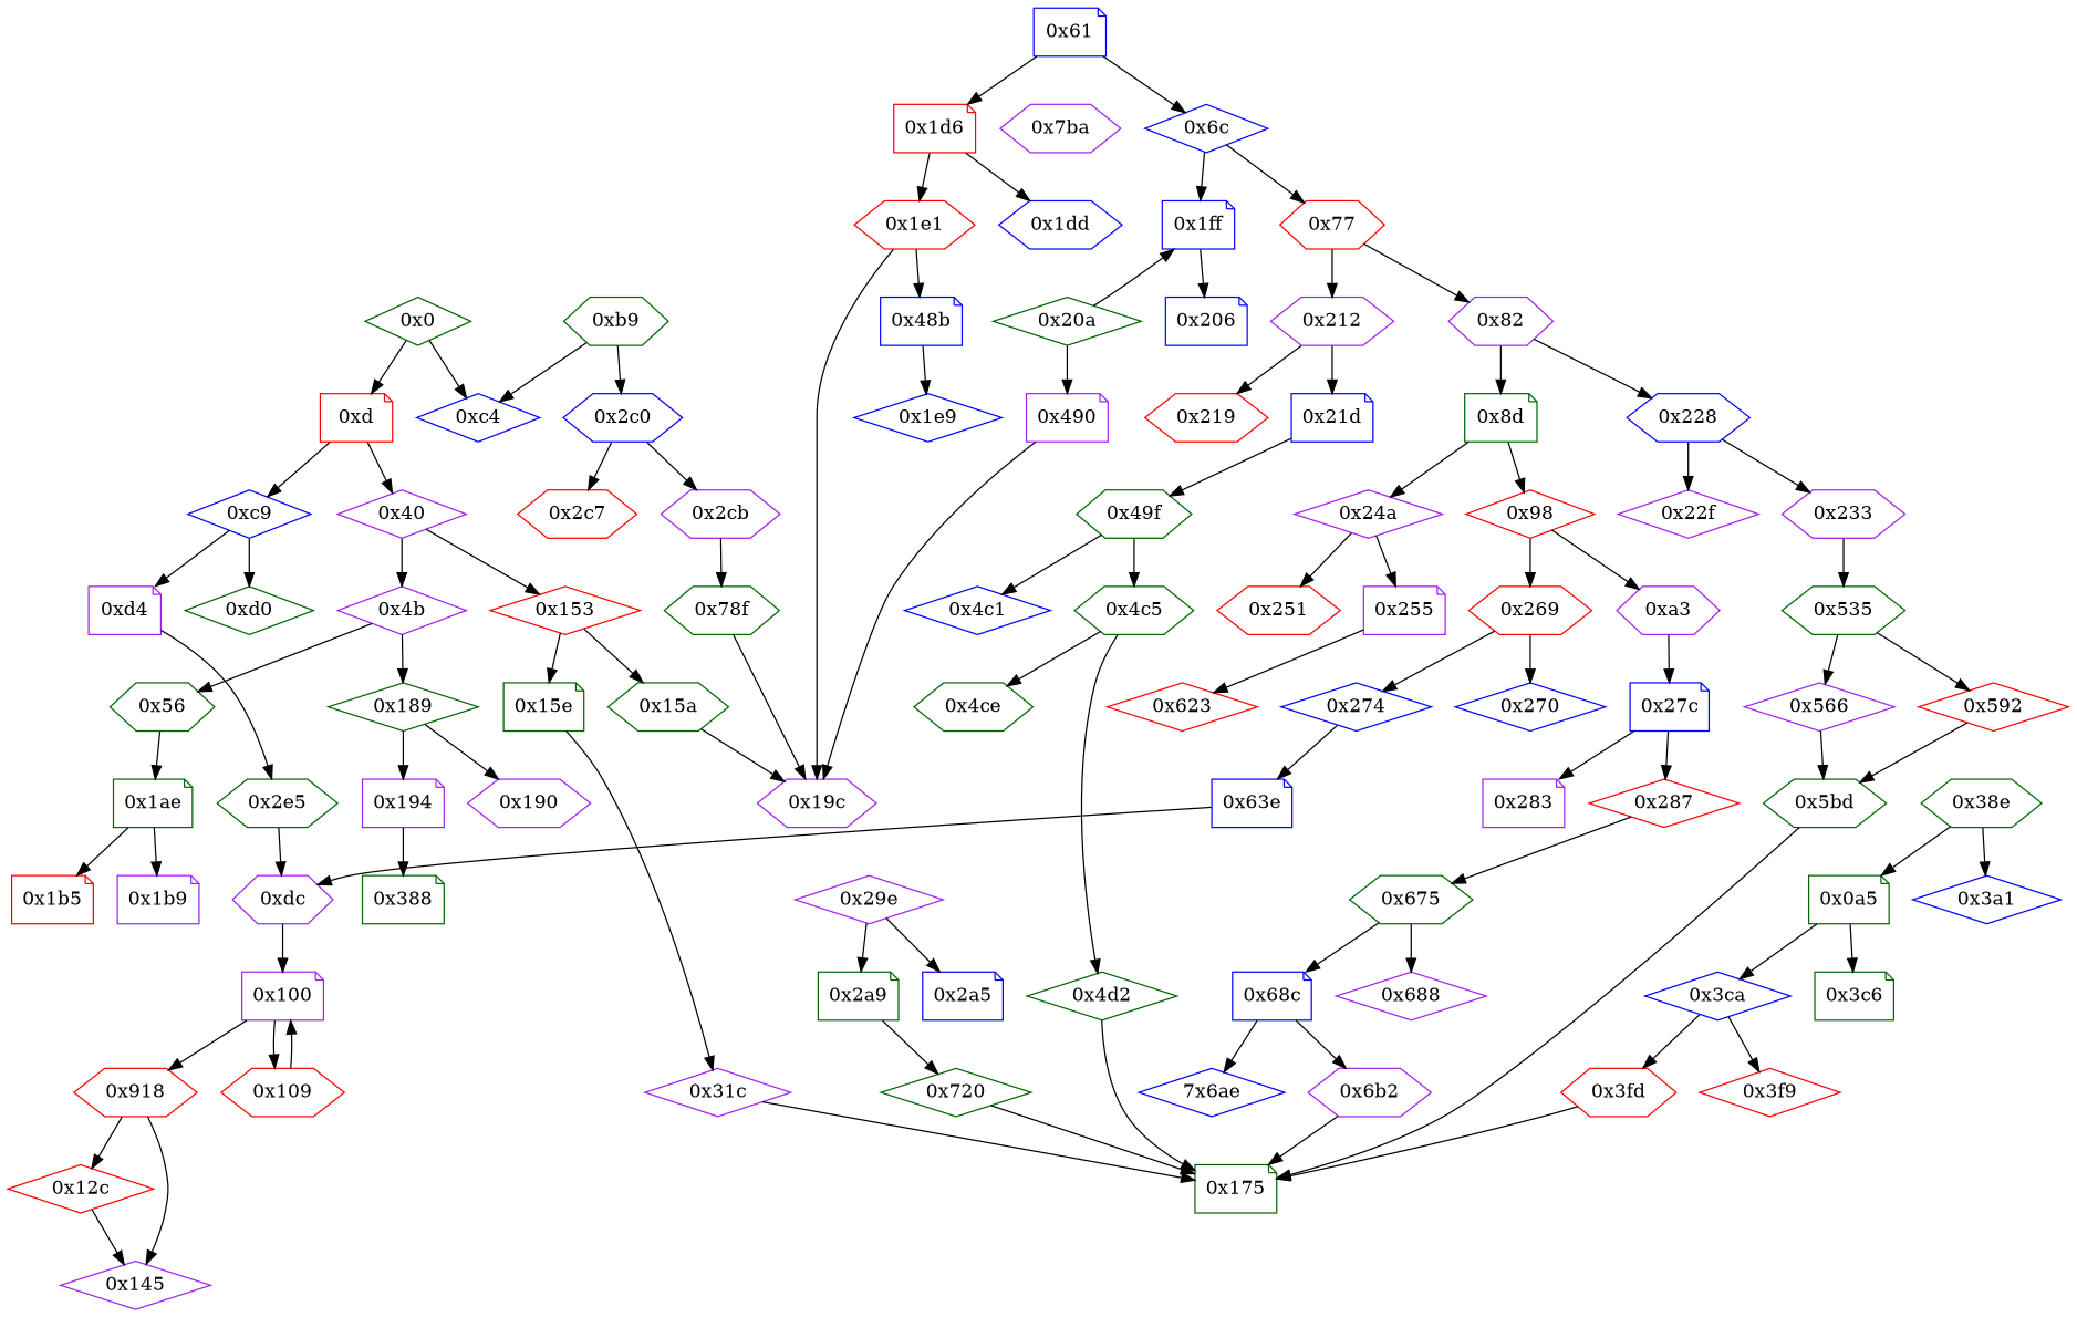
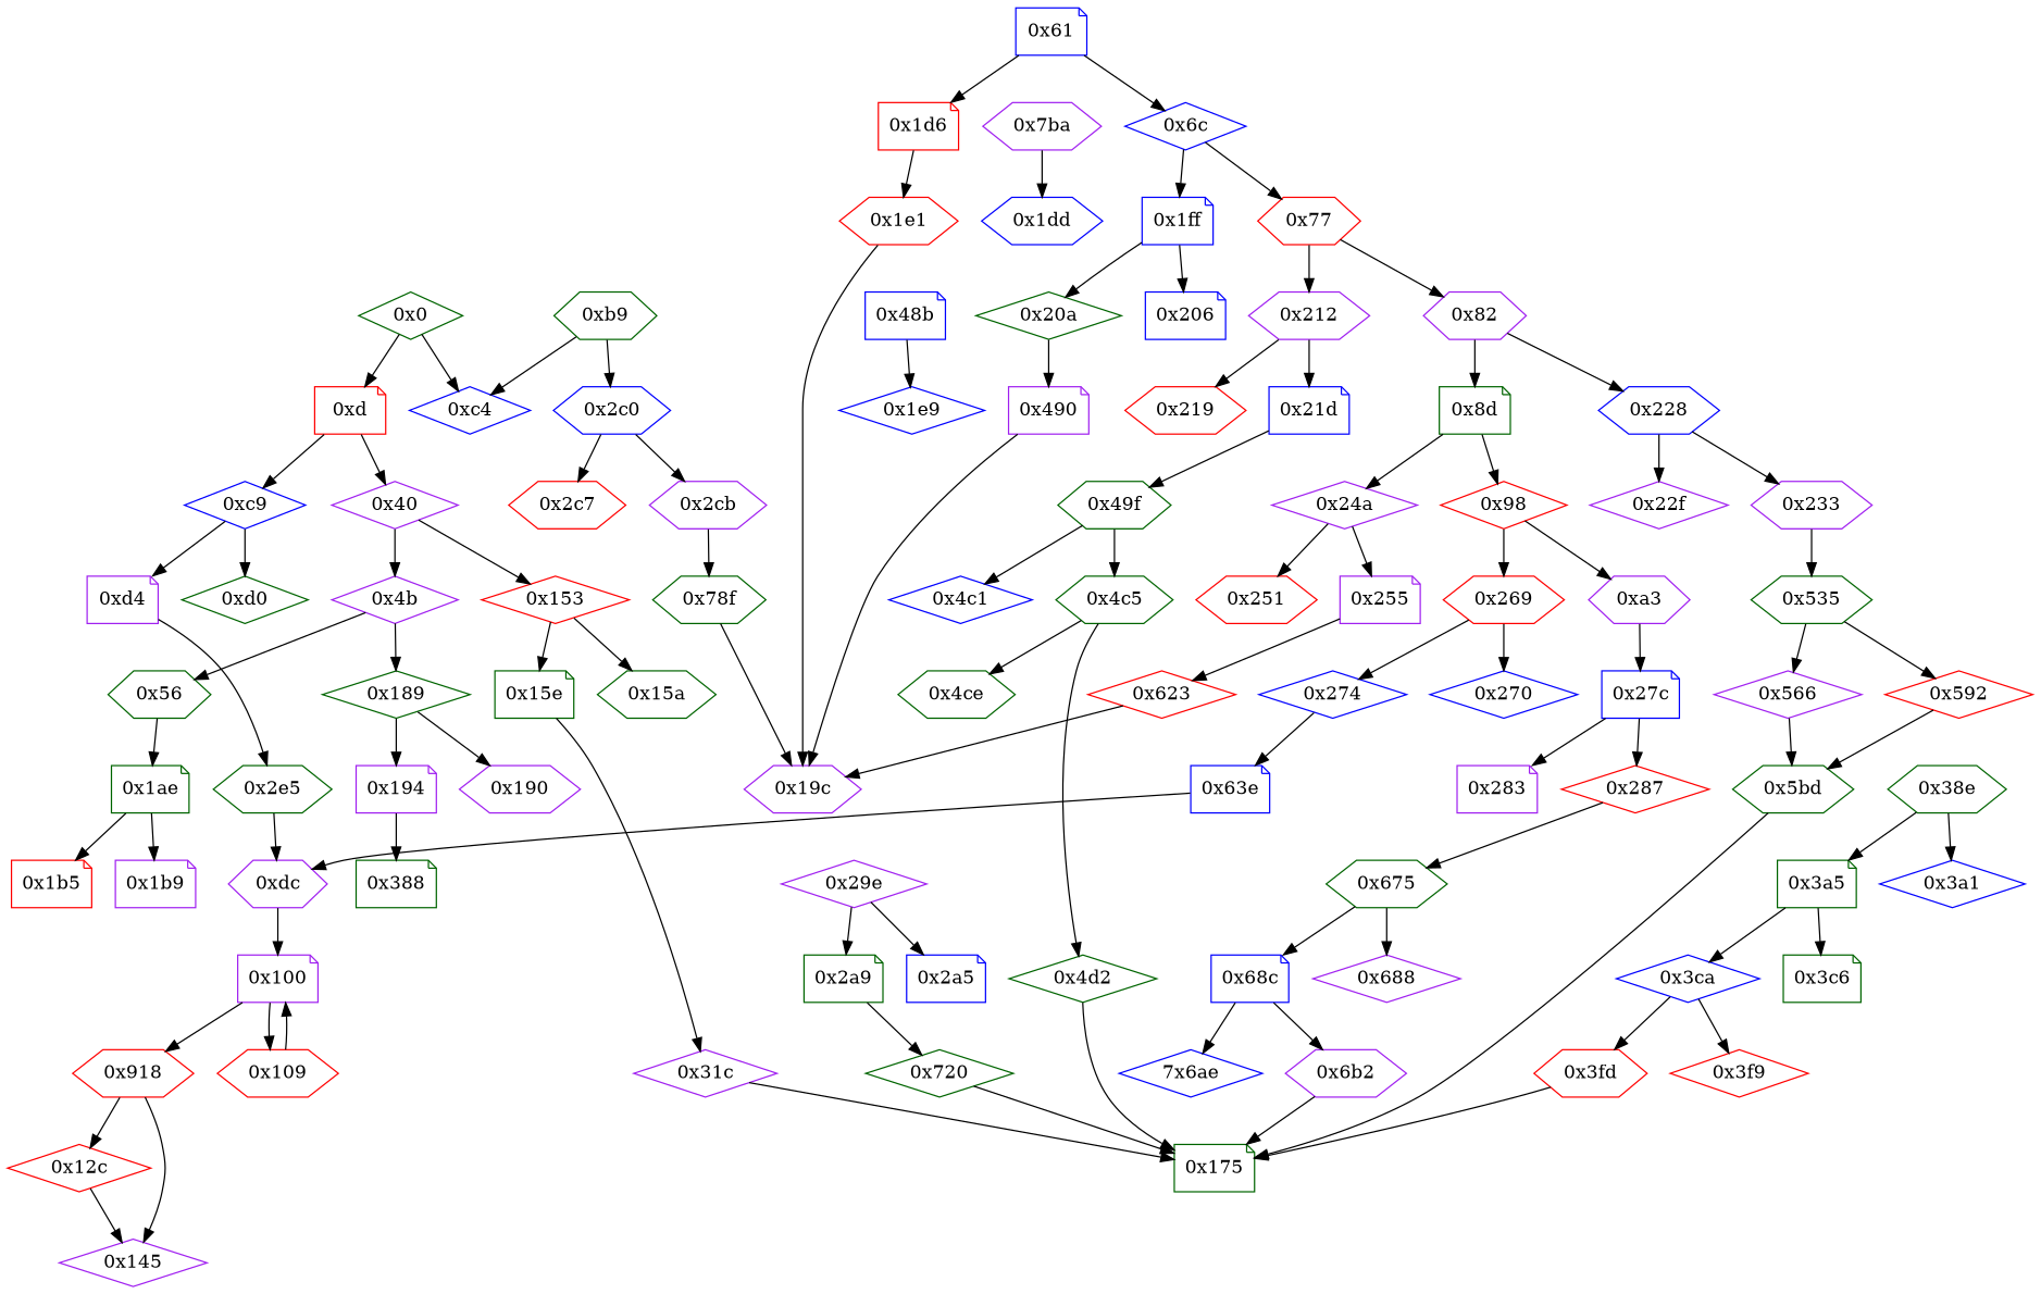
  strict digraph {
    node [color=purple fillcolor=white shape=hexagon style=filled]
    "0xd4" [shape=note]
    "0x2e5" [color=darkgreen]
    "0xdc"
    "0x40" [shape=diamond]
    "0x4b" [shape=diamond]
    "0x153" [color=red shape=diamond]
    "0x56" [color=darkgreen]
    "0x189" [color=darkgreen shape=diamond]
    "0x15e" [color=darkgreen shape=note]
    "0x15a" [color=darkgreen]
    "0x535" [color=darkgreen]
    "0x233"
    "0x592" [color=red shape=diamond]
    "0x566" [shape=diamond]
    "0x2c7" [color=red]
    "0x78f" [color=darkgreen]
    "0x19c"
    "0xd" [color=red shape=note]
    "0xc9" [color=blue shape=diamond]
    "0xd0" [color=darkgreen shape=diamond]
    "0x31c" [shape=diamond]
    "0x175" [color=darkgreen shape=note]
    "0x255" [shape=note]
    "0x623" [color=red shape=diamond]
    "0x100" [shape=note]
    "0x109" [color=red]
    n27 [color=red label="0x918"]
    "0x145" [shape=diamond]
    "0x12c" [color=red shape=diamond]
    "0x1e9" [color=blue shape=diamond]
    "0x2cb"
    "0x206" [color=blue shape=note]
    n33 [color=blue label="7x6ae" shape=diamond]
    "0x3a1" [color=blue shape=diamond]
    "0x228" [color=blue]
    "0x22f" [shape=diamond]
    "0x287" [color=red shape=diamond]
    "0x675" [color=darkgreen]
    "0x688" [shape=diamond]
    "0x68c" [color=blue shape=note]
    "0x1ae" [color=darkgreen shape=note]
    "0x61" [color=blue shape=note]
    "0x6c" [color=blue shape=diamond]
    "0x1d6" [color=red shape=note]
    "0x1b9" [shape=note]
    "0x1b5" [color=red shape=note]
    "0x1ff" [color=blue shape=note]
    "0x20a" [color=darkgreen shape=diamond]
    "0x490" [shape=note]
    "0x251" [color=red]
    "0x29e" [shape=diamond]
    "0x2a5" [color=blue shape=note]
    "0x2a9" [color=darkgreen shape=note]
    "0x720" [color=darkgreen shape=diamond]
    "0x77" [color=red]
    "0x212"
    "0x82"
    "0x21d" [color=blue shape=note]
    "0x219" [color=red]
    "0x8d" [color=darkgreen shape=note]
    "0x4c5" [color=darkgreen]
    "0x4ce" [color=darkgreen]
    "0x4d2" [color=darkgreen shape=diamond]
    "0x38e" [color=darkgreen]
-   "0x3a5" [color=darkgreen shape=note label="0x0a5"]
+   "0x3a5" [color=darkgreen shape=note]
    "0x283" [shape=note]
    "0x24a" [shape=diamond]
    "0x1e1" [color=red]
    "0x48b" [color=blue shape=note]
    "0x3ca" [color=blue shape=diamond]
    "0x3c6" [color=darkgreen shape=note]
    "0x3fd" [color=red]
    "0x3f9" [color=red shape=diamond]
    "0xc4" [color=blue shape=diamond]
    "0xb9" [color=darkgreen]
    "0x2c0" [color=blue]
    "0x49f" [color=darkgreen]
    "0x4c1" [color=blue shape=diamond]
    "0x5bd" [color=darkgreen]
    "0x194" [shape=note]
    "0x190"
    "0x388" [color=darkgreen shape=note]
    "0x27c" [color=blue shape=note]
    "0xa3"
    "0x1dd" [color=blue]
    "0x6b2"
    "0x98" [color=red shape=diamond]
    "0x269" [color=red]
    "0x270" [color=blue shape=diamond]
    "0x274" [color=blue shape=diamond]
    "0x63e" [color=blue shape=note]
    "0x0" [color=darkgreen shape=diamond]
    "0x7ba"
    "0xd4" -> "0x2e5"
    "0x2e5" -> "0xdc"
    "0xdc" -> "0x100"
    "0x40" -> "0x4b"
    "0x40" -> "0x153"
    "0x4b" -> "0x56"
    "0x4b" -> "0x189"
    "0x153" -> "0x15e"
    "0x153" -> "0x15a"
    "0x56" -> "0x1ae"
    "0x189" -> "0x194"
    "0x189" -> "0x190"
    "0x15e" -> "0x31c"
    "0x535" -> "0x592"
    "0x535" -> "0x566"
    "0x233" -> "0x535"
    "0x592" -> "0x5bd"
    "0x566" -> "0x5bd"
    "0x78f" -> "0x19c"
    "0xd" -> "0x40"
    "0xd" -> "0xc9"
    "0xc9" -> "0xd4"
    "0xc9" -> "0xd0"
    "0x31c" -> "0x175"
    "0x255" -> "0x623"
-   "0x15a" -> "0x19c"
+   "0x623" -> "0x19c"
    "0x100" -> "0x109"
    "0x100" -> n27
    "0x109" -> "0x100"
    n27 -> "0x145"
    n27 -> "0x12c"
    "0x12c" -> "0x145"
    "0x2cb" -> "0x78f"
    "0x228" -> "0x233"
    "0x228" -> "0x22f"
    "0x287" -> "0x675"
    "0x675" -> "0x688"
    "0x675" -> "0x68c"
    "0x68c" -> n33
    "0x68c" -> "0x6b2"
    "0x1ae" -> "0x1b9"
    "0x1ae" -> "0x1b5"
    "0x61" -> "0x6c"
    "0x61" -> "0x1d6"
    "0x6c" -> "0x1ff"
    "0x6c" -> "0x77"
    "0x1d6" -> "0x1e1"
-   "0x1d6" -> "0x1dd"
+   "0x7ba" -> "0x1dd"
    "0x1ff" -> "0x206"
-   "0x20a" -> "0x1ff"
+   "0x1ff" -> "0x20a"
    "0x20a" -> "0x490"
    "0x490" -> "0x19c"
    "0x29e" -> "0x2a5"
    "0x29e" -> "0x2a9"
    "0x2a9" -> "0x720"
    "0x720" -> "0x175"
    "0x77" -> "0x212"
    "0x77" -> "0x82"
    "0x212" -> "0x21d"
    "0x212" -> "0x219"
    "0x82" -> "0x228"
    "0x82" -> "0x8d"
    "0x21d" -> "0x49f"
    "0x8d" -> "0x24a"
    "0x8d" -> "0x98"
    "0x4c5" -> "0x4ce"
    "0x4c5" -> "0x4d2"
    "0x4d2" -> "0x175"
    "0x38e" -> "0x3a1"
    "0x38e" -> "0x3a5"
    "0x3a5" -> "0x3ca"
    "0x3a5" -> "0x3c6"
    "0x24a" -> "0x255"
    "0x24a" -> "0x251"
    "0x1e1" -> "0x19c"
-   "0x1e1" -> "0x48b"
    "0x48b" -> "0x1e9"
    "0x3ca" -> "0x3fd"
    "0x3ca" -> "0x3f9"
    "0x3fd" -> "0x175"
    "0xb9" -> "0xc4"
    "0xb9" -> "0x2c0"
    "0x2c0" -> "0x2c7"
    "0x2c0" -> "0x2cb"
    "0x49f" -> "0x4c5"
    "0x49f" -> "0x4c1"
    "0x5bd" -> "0x175"
    "0x194" -> "0x388"
    "0x27c" -> "0x287"
    "0x27c" -> "0x283"
    "0xa3" -> "0x27c"
    "0x6b2" -> "0x175"
    "0x98" -> "0xa3"
    "0x98" -> "0x269"
    "0x269" -> "0x270"
    "0x269" -> "0x274"
    "0x274" -> "0x63e"
    "0x63e" -> "0xdc"
    "0x0" -> "0xd"
    "0x0" -> "0xc4"
  }
